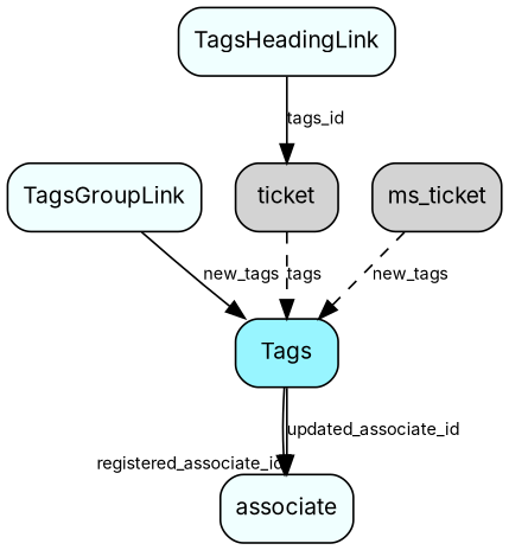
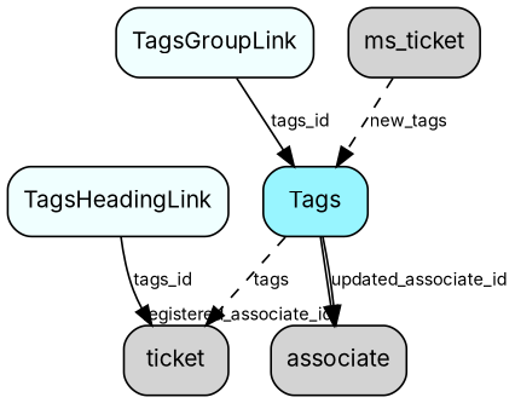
  digraph {
    fontname=Inter
    node [fillcolor=azure1 fontname=Inter fontsize=12 shape=box style="rounded, filled"]
    edge [fontname=Inter fontsize=9]
    Tags [fillcolor=cadetblue1]
-   associate
+   associate [fillcolor=lightgrey]
    TagsGroupLink
    ticket [fillcolor=""]
    TagsHeadingLink
    n6 [label=ms_ticket fillcolor=""]
    Tags -> associate [headlabel=registered_associate_id]
    Tags -> associate [label=updated_associate_id]
-   TagsGroupLink -> Tags [label=new_tags]
-   ticket -> Tags [label=tags style=dashed]
+   TagsGroupLink -> Tags [label=tags_id]
+   Tags -> ticket [label=tags style=dashed]
    TagsHeadingLink -> ticket [label=tags_id]
    n6 -> Tags [label=new_tags style=dashed]
  }
